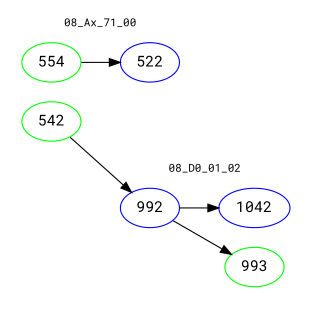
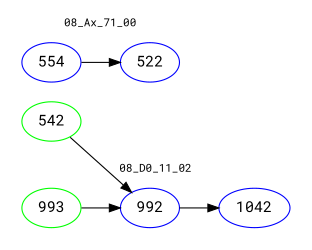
  digraph {
    fontname="Roboto Mono"
    rankdir=LR
    node [color=blue fontname="Roboto Mono"]
    edge [color=black fontname="Roboto Mono"]
    n1 [color=green label=542]
-   n2 [color=green label=554]
+   n2 [label=554]
    n3 [label=522]
    n4 [color=green label=993]
    n5 [label=992]
    n6 [label=1042]
    subgraph cluster_1 {
      color=white
      fontsize=10
      label="08_Ax_71_00"
      n1
      n2
      n3
    }
    subgraph cluster_2 {
      color=white
      fontsize=10
-     label="08_D0_01_02"
+     label="08_D0_11_02"
      n4
      n5
      n6
    }
    n1 -> n5
    n2 -> n3
-   n5 -> n4
+   n4 -> n5
    n5 -> n6
  }
